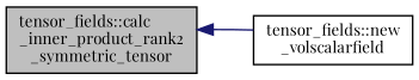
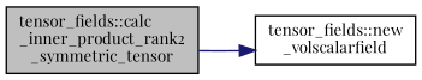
  digraph {
    rankdir=LR
    fontname="Playfair Display"
    node [color=black fontname="Playfair Display" fontsize=10 shape=record style=filled]
    n1 [fillcolor=grey75 fontcolor=black height=0.2 label="tensor_fields::calc\l_inner_product_rank2\l_symmetric_tensor" width=0.4]
    n2 [fillcolor=white height=0.2 label="tensor_fields::new\l_volscalarfield" width=0.4]
-   n2 -> n1 [color=midnightblue fontname="Playfair Display" fontsize=10 labelfontname=Helvetica labelfontsize=10 style=solid]
+   n1 -> n2 [color=midnightblue fontname="Playfair Display" fontsize=10 labelfontname=Helvetica labelfontsize=10 style=solid]
  }
